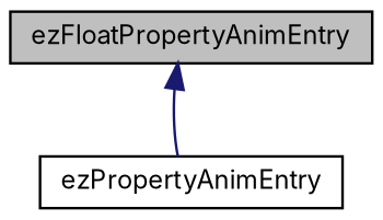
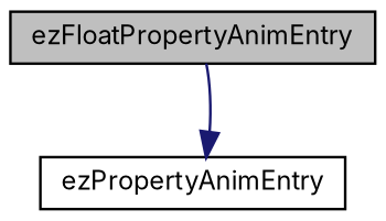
  digraph {
    fontname=Inter
    node [color=black fontname=Inter fontsize=10 shape=record style=filled]
    n1 [fillcolor=grey75 fontcolor=black height=0.2 label=ezFloatPropertyAnimEntry width=0.4]
    n2 [fillcolor=white height=0.2 label=ezPropertyAnimEntry width=0.4]
-   n1 -> n2 [color=midnightblue dir=back fontname=Inter fontsize=10 labelfontname=Helvetica labelfontsize=10 style=solid]
+   n2 -> n1 [color=midnightblue dir=back fontname=Inter fontsize=10 labelfontname=Helvetica labelfontsize=10 style=solid]
  }
